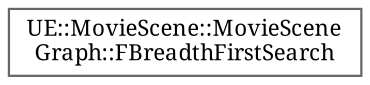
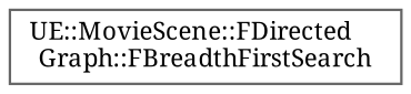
  digraph {
    rankdir=LR
    fontname="Noto Serif"
-   n1 [color=grey40 fillcolor=white fontname="Noto Serif" fontsize=10 height=0.2 label="UE::MovieScene::MovieScene\lGraph::FBreadthFirstSearch" shape=box style=filled width=0.4]
+   n1 [color=grey40 fillcolor=white fontname="Noto Serif" fontsize=10 height=0.2 label="UE::MovieScene::FDirected\lGraph::FBreadthFirstSearch" shape=box style=filled width=0.4]
  }
